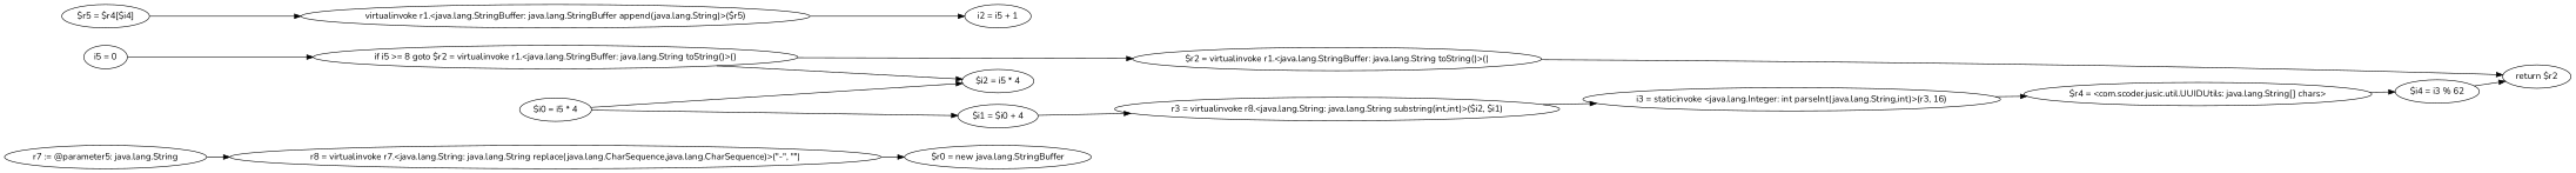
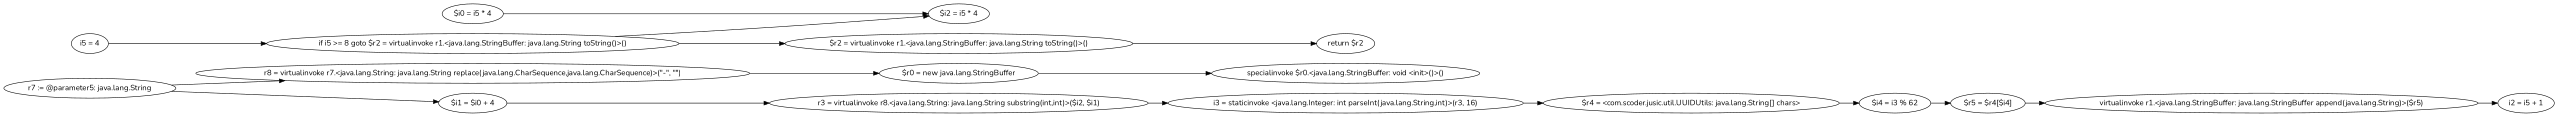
  digraph {
    fontname=Nunito
    rankdir=LR
    node [fontname=Nunito]
    edge [fontname=Nunito]
    n1 [label="r7 := @parameter5: java.lang.String"]
    "r8 = virtualinvoke r7.<java.lang.String: java.lang.String replace(java.lang.CharSequence,java.lang.CharSequence)>(\"-\", \"\")"
    "$r0 = new java.lang.StringBuffer"
-   "i5 = 0"
+   "specialinvoke $r0.<java.lang.StringBuffer: void <init>()>()"
+   "i5 = 0" [label="i5 = 4"]
    "if i5 >= 8 goto $r2 = virtualinvoke r1.<java.lang.StringBuffer: java.lang.String toString()>()"
    "$i2 = i5 * 4"
    "$r2 = virtualinvoke r1.<java.lang.StringBuffer: java.lang.String toString()>()"
    "return $r2"
    "$i0 = i5 * 4"
    "$i1 = $i0 + 4"
    "r3 = virtualinvoke r8.<java.lang.String: java.lang.String substring(int,int)>($i2, $i1)"
    "i3 = staticinvoke <java.lang.Integer: int parseInt(java.lang.String,int)>(r3, 16)"
    "$r4 = <com.scoder.jusic.util.UUIDUtils: java.lang.String[] chars>"
    "$i4 = i3 % 62"
    "$r5 = $r4[$i4]"
    "virtualinvoke r1.<java.lang.StringBuffer: java.lang.StringBuffer append(java.lang.String)>($r5)"
    n18 [label="i2 = i5 + 1"]
    n1 -> "r8 = virtualinvoke r7.<java.lang.String: java.lang.String replace(java.lang.CharSequence,java.lang.CharSequence)>(\"-\", \"\")"
    "r8 = virtualinvoke r7.<java.lang.String: java.lang.String replace(java.lang.CharSequence,java.lang.CharSequence)>(\"-\", \"\")" -> "$r0 = new java.lang.StringBuffer"
+   "$r0 = new java.lang.StringBuffer" -> "specialinvoke $r0.<java.lang.StringBuffer: void <init>()>()"
    "i5 = 0" -> "if i5 >= 8 goto $r2 = virtualinvoke r1.<java.lang.StringBuffer: java.lang.String toString()>()"
    "if i5 >= 8 goto $r2 = virtualinvoke r1.<java.lang.StringBuffer: java.lang.String toString()>()" -> "$i2 = i5 * 4"
    "if i5 >= 8 goto $r2 = virtualinvoke r1.<java.lang.StringBuffer: java.lang.String toString()>()" -> "$r2 = virtualinvoke r1.<java.lang.StringBuffer: java.lang.String toString()>()"
    "$r2 = virtualinvoke r1.<java.lang.StringBuffer: java.lang.String toString()>()" -> "return $r2"
    "$i0 = i5 * 4" -> "$i2 = i5 * 4"
-   "$i0 = i5 * 4" -> "$i1 = $i0 + 4"
+   n1 -> "$i1 = $i0 + 4"
    "$i1 = $i0 + 4" -> "r3 = virtualinvoke r8.<java.lang.String: java.lang.String substring(int,int)>($i2, $i1)"
    "r3 = virtualinvoke r8.<java.lang.String: java.lang.String substring(int,int)>($i2, $i1)" -> "i3 = staticinvoke <java.lang.Integer: int parseInt(java.lang.String,int)>(r3, 16)"
    "i3 = staticinvoke <java.lang.Integer: int parseInt(java.lang.String,int)>(r3, 16)" -> "$r4 = <com.scoder.jusic.util.UUIDUtils: java.lang.String[] chars>"
    "$r4 = <com.scoder.jusic.util.UUIDUtils: java.lang.String[] chars>" -> "$i4 = i3 % 62"
-   "$i4 = i3 % 62" -> "return $r2"
+   "$i4 = i3 % 62" -> "$r5 = $r4[$i4]"
    "$r5 = $r4[$i4]" -> "virtualinvoke r1.<java.lang.StringBuffer: java.lang.StringBuffer append(java.lang.String)>($r5)"
    "virtualinvoke r1.<java.lang.StringBuffer: java.lang.StringBuffer append(java.lang.String)>($r5)" -> n18
  }
